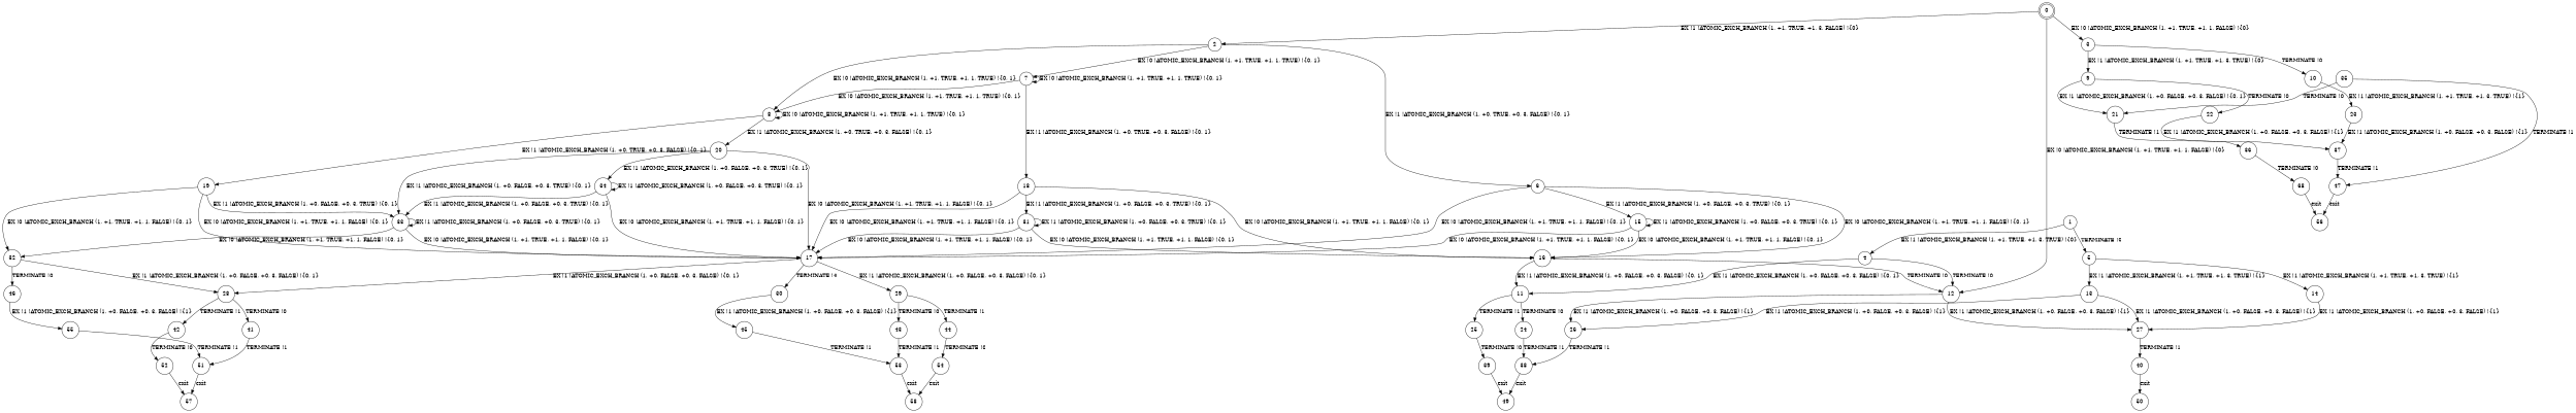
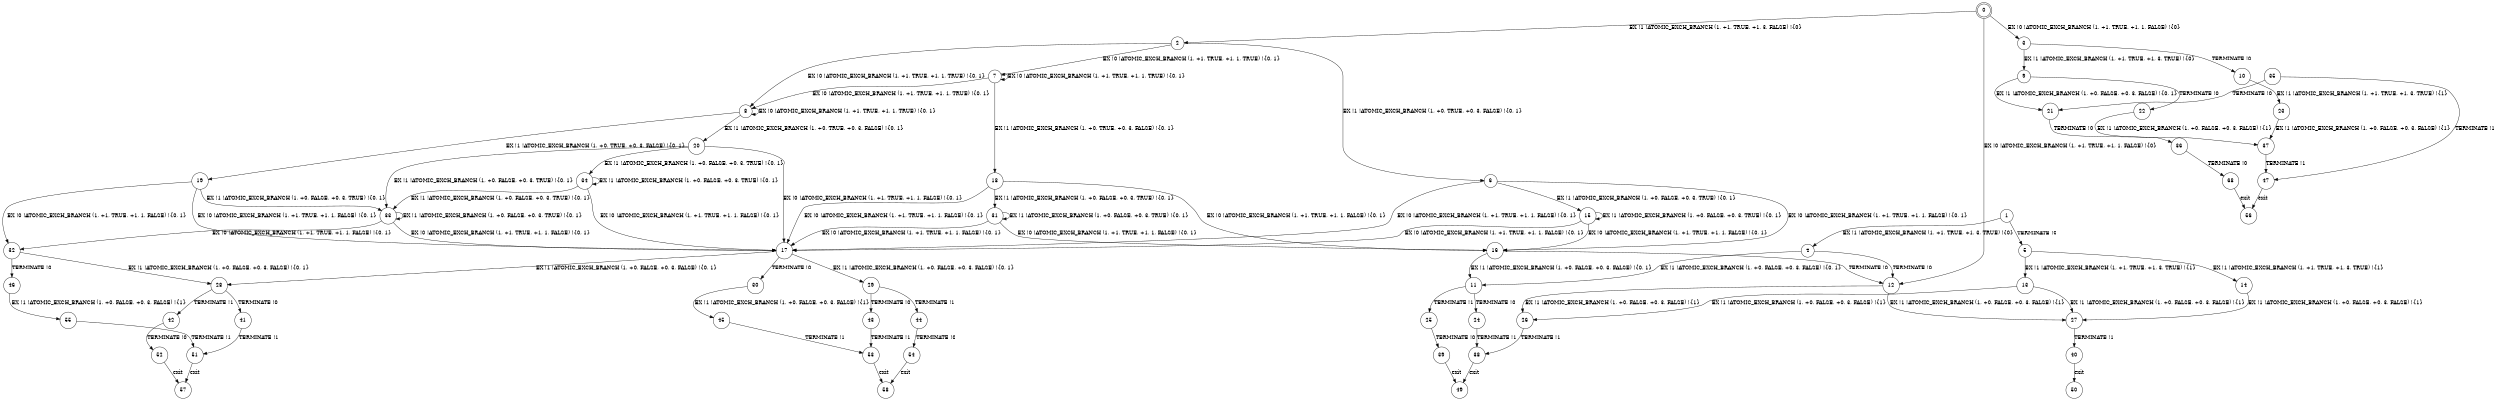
  digraph {
    node [shape=circle]
    0 [peripheries=2]
    2
    3
    12
    1
    4
    5
    6
    7
    8
    9
    10
    11
    13
    14
    15
    16
    17
    18
    19
    20
    21
    22
    23
    24
    25
    26
    27
    28
    29
    30
    31
    32
    33
    34
    36
    37
    38
    39
    40
    41
    42
    43
    44
    45
    46
    35
    47
    n49 [label=68]
    49
    50
    51
    52
    53
    54
    55
    56
    57
    58
    0 -> 2 [label="EX !1 !ATOMIC_EXCH_BRANCH (1, +1, TRUE, +1, 3, FALSE) !{0}"]
    0 -> 3 [label="EX !0 !ATOMIC_EXCH_BRANCH (1, +1, TRUE, +1, 1, FALSE) !{0}"]
    0 -> 12 [label="EX !0 !ATOMIC_EXCH_BRANCH (1, +1, TRUE, +1, 1, FALSE) !{0}"]
    2 -> 6 [label="EX !1 !ATOMIC_EXCH_BRANCH (1, +0, TRUE, +0, 3, FALSE) !{0, 1}"]
    2 -> 7 [label="EX !0 !ATOMIC_EXCH_BRANCH (1, +1, TRUE, +1, 1, TRUE) !{0, 1}"]
    2 -> 8 [label="EX !0 !ATOMIC_EXCH_BRANCH (1, +1, TRUE, +1, 1, TRUE) !{0, 1}"]
    3 -> 9 [label="EX !1 !ATOMIC_EXCH_BRANCH (1, +1, TRUE, +1, 3, TRUE) !{0}"]
    3 -> 10 [label="TERMINATE !0"]
    12 -> 26 [label="EX !1 !ATOMIC_EXCH_BRANCH (1, +0, FALSE, +0, 3, FALSE) !{1}"]
    12 -> 27 [label="EX !1 !ATOMIC_EXCH_BRANCH (1, +0, FALSE, +0, 3, FALSE) !{1}"]
    1 -> 4 [label="EX !1 !ATOMIC_EXCH_BRANCH (1, +1, TRUE, +1, 3, TRUE) !{0}"]
    1 -> 5 [label="TERMINATE !0"]
    4 -> 12 [label="TERMINATE !0"]
    4 -> 11 [label="EX !1 !ATOMIC_EXCH_BRANCH (1, +0, FALSE, +0, 3, FALSE) !{0, 1}"]
    5 -> 13 [label="EX !1 !ATOMIC_EXCH_BRANCH (1, +1, TRUE, +1, 3, TRUE) !{1}"]
    5 -> 14 [label="EX !1 !ATOMIC_EXCH_BRANCH (1, +1, TRUE, +1, 3, TRUE) !{1}"]
    6 -> 15 [label="EX !1 !ATOMIC_EXCH_BRANCH (1, +0, FALSE, +0, 3, TRUE) !{0, 1}"]
    6 -> 16 [label="EX !0 !ATOMIC_EXCH_BRANCH (1, +1, TRUE, +1, 1, FALSE) !{0, 1}"]
    6 -> 17 [label="EX !0 !ATOMIC_EXCH_BRANCH (1, +1, TRUE, +1, 1, FALSE) !{0, 1}"]
    7 -> 7 [label="EX !0 !ATOMIC_EXCH_BRANCH (1, +1, TRUE, +1, 1, TRUE) !{0, 1}"]
    7 -> 8 [label="EX !0 !ATOMIC_EXCH_BRANCH (1, +1, TRUE, +1, 1, TRUE) !{0, 1}"]
    7 -> 18 [label="EX !1 !ATOMIC_EXCH_BRANCH (1, +0, TRUE, +0, 3, FALSE) !{0, 1}"]
    8 -> 8 [label="EX !0 !ATOMIC_EXCH_BRANCH (1, +1, TRUE, +1, 1, TRUE) !{0, 1}"]
    8 -> 19 [label="EX !1 !ATOMIC_EXCH_BRANCH (1, +0, TRUE, +0, 3, FALSE) !{0, 1}"]
    8 -> 20 [label="EX !1 !ATOMIC_EXCH_BRANCH (1, +0, TRUE, +0, 3, FALSE) !{0, 1}"]
    9 -> 21 [label="EX !1 !ATOMIC_EXCH_BRANCH (1, +0, FALSE, +0, 3, FALSE) !{0, 1}"]
    9 -> 22 [label="TERMINATE !0"]
    10 -> 23 [label="EX !1 !ATOMIC_EXCH_BRANCH (1, +1, TRUE, +1, 3, TRUE) !{1}"]
    11 -> 24 [label="TERMINATE !0"]
    11 -> 25 [label="TERMINATE !1"]
    13 -> 26 [label="EX !1 !ATOMIC_EXCH_BRANCH (1, +0, FALSE, +0, 3, FALSE) !{1}"]
    13 -> 27 [label="EX !1 !ATOMIC_EXCH_BRANCH (1, +0, FALSE, +0, 3, FALSE) !{1}"]
    14 -> 27 [label="EX !1 !ATOMIC_EXCH_BRANCH (1, +0, FALSE, +0, 3, FALSE) !{1}"]
    15 -> 15 [label="EX !1 !ATOMIC_EXCH_BRANCH (1, +0, FALSE, +0, 3, TRUE) !{0, 1}"]
    15 -> 16 [label="EX !0 !ATOMIC_EXCH_BRANCH (1, +1, TRUE, +1, 1, FALSE) !{0, 1}"]
    15 -> 17 [label="EX !0 !ATOMIC_EXCH_BRANCH (1, +1, TRUE, +1, 1, FALSE) !{0, 1}"]
    16 -> 12 [label="TERMINATE !0"]
    16 -> 11 [label="EX !1 !ATOMIC_EXCH_BRANCH (1, +0, FALSE, +0, 3, FALSE) !{0, 1}"]
    17 -> 28 [label="EX !1 !ATOMIC_EXCH_BRANCH (1, +0, FALSE, +0, 3, FALSE) !{0, 1}"]
    17 -> 29 [label="EX !1 !ATOMIC_EXCH_BRANCH (1, +0, FALSE, +0, 3, FALSE) !{0, 1}"]
-   17 -> 30 [label="TERMINATE !4"]
+   17 -> 30 [label="TERMINATE !0"]
    18 -> 16 [label="EX !0 !ATOMIC_EXCH_BRANCH (1, +1, TRUE, +1, 1, FALSE) !{0, 1}"]
    18 -> 17 [label="EX !0 !ATOMIC_EXCH_BRANCH (1, +1, TRUE, +1, 1, FALSE) !{0, 1}"]
    18 -> 31 [label="EX !1 !ATOMIC_EXCH_BRANCH (1, +0, FALSE, +0, 3, TRUE) !{0, 1}"]
    19 -> 17 [label="EX !0 !ATOMIC_EXCH_BRANCH (1, +1, TRUE, +1, 1, FALSE) !{0, 1}"]
    19 -> 32 [label="EX !0 !ATOMIC_EXCH_BRANCH (1, +1, TRUE, +1, 1, FALSE) !{0, 1}"]
    19 -> 33 [label="EX !1 !ATOMIC_EXCH_BRANCH (1, +0, FALSE, +0, 3, TRUE) !{0, 1}"]
    20 -> 17 [label="EX !0 !ATOMIC_EXCH_BRANCH (1, +1, TRUE, +1, 1, FALSE) !{0, 1}"]
    20 -> 33 [label="EX !1 !ATOMIC_EXCH_BRANCH (1, +0, FALSE, +0, 3, TRUE) !{0, 1}"]
    20 -> 34 [label="EX !1 !ATOMIC_EXCH_BRANCH (1, +0, FALSE, +0, 3, TRUE) !{0, 1}"]
-   21 -> 36 [label="TERMINATE !1"]
+   21 -> 36 [label="TERMINATE !0"]
    22 -> 37 [label="EX !1 !ATOMIC_EXCH_BRANCH (1, +0, FALSE, +0, 3, FALSE) !{1}"]
    23 -> 37 [label="EX !1 !ATOMIC_EXCH_BRANCH (1, +0, FALSE, +0, 3, FALSE) !{1}"]
    24 -> 38 [label="TERMINATE !1"]
    25 -> 39 [label="TERMINATE !0"]
    26 -> 38 [label="TERMINATE !1"]
    27 -> 40 [label="TERMINATE !1"]
    28 -> 41 [label="TERMINATE !0"]
    28 -> 42 [label="TERMINATE !1"]
    29 -> 43 [label="TERMINATE !0"]
    29 -> 44 [label="TERMINATE !1"]
    30 -> 45 [label="EX !1 !ATOMIC_EXCH_BRANCH (1, +0, FALSE, +0, 3, FALSE) !{1}"]
    31 -> 16 [label="EX !0 !ATOMIC_EXCH_BRANCH (1, +1, TRUE, +1, 1, FALSE) !{0, 1}"]
    31 -> 17 [label="EX !0 !ATOMIC_EXCH_BRANCH (1, +1, TRUE, +1, 1, FALSE) !{0, 1}"]
    31 -> 31 [label="EX !1 !ATOMIC_EXCH_BRANCH (1, +0, FALSE, +0, 3, TRUE) !{0, 1}"]
    32 -> 28 [label="EX !1 !ATOMIC_EXCH_BRANCH (1, +0, FALSE, +0, 3, FALSE) !{0, 1}"]
    32 -> 46 [label="TERMINATE !0"]
    33 -> 17 [label="EX !0 !ATOMIC_EXCH_BRANCH (1, +1, TRUE, +1, 1, FALSE) !{0, 1}"]
    33 -> 32 [label="EX !0 !ATOMIC_EXCH_BRANCH (1, +1, TRUE, +1, 1, FALSE) !{0, 1}"]
    33 -> 33 [label="EX !1 !ATOMIC_EXCH_BRANCH (1, +0, FALSE, +0, 3, TRUE) !{0, 1}"]
    34 -> 17 [label="EX !0 !ATOMIC_EXCH_BRANCH (1, +1, TRUE, +1, 1, FALSE) !{0, 1}"]
    34 -> 33 [label="EX !1 !ATOMIC_EXCH_BRANCH (1, +0, FALSE, +0, 3, TRUE) !{0, 1}"]
    34 -> 34 [label="EX !1 !ATOMIC_EXCH_BRANCH (1, +0, FALSE, +0, 3, TRUE) !{0, 1}"]
    36 -> n49 [label="TERMINATE !0"]
    37 -> 47 [label="TERMINATE !1"]
    38 -> 49 [label=exit]
    39 -> 49 [label=exit]
    40 -> 50 [label=exit]
    41 -> 51 [label="TERMINATE !1"]
    42 -> 52 [label="TERMINATE !0"]
    43 -> 53 [label="TERMINATE !1"]
    44 -> 54 [label="TERMINATE !0"]
    45 -> 53 [label="TERMINATE !1"]
    46 -> 55 [label="EX !1 !ATOMIC_EXCH_BRANCH (1, +0, FALSE, +0, 3, FALSE) !{1}"]
    35 -> 21 [label="TERMINATE !0"]
    35 -> 47 [label="TERMINATE !1"]
    47 -> 56 [label=exit]
    n49 -> 56 [label=exit]
    51 -> 57 [label=exit]
    52 -> 57 [label=exit]
    53 -> 58 [label=exit]
    54 -> 58 [label=exit]
    55 -> 51 [label="TERMINATE !1"]
  }
